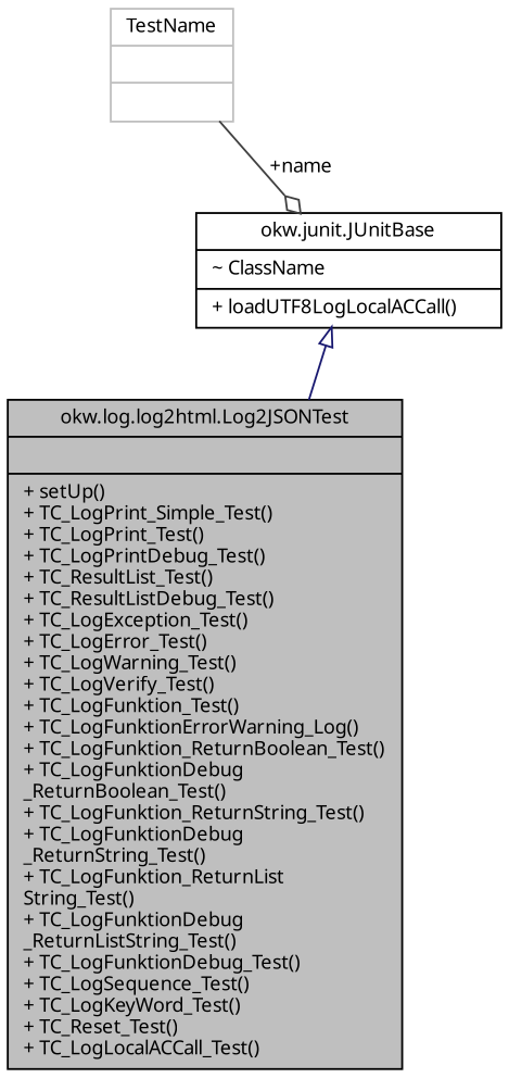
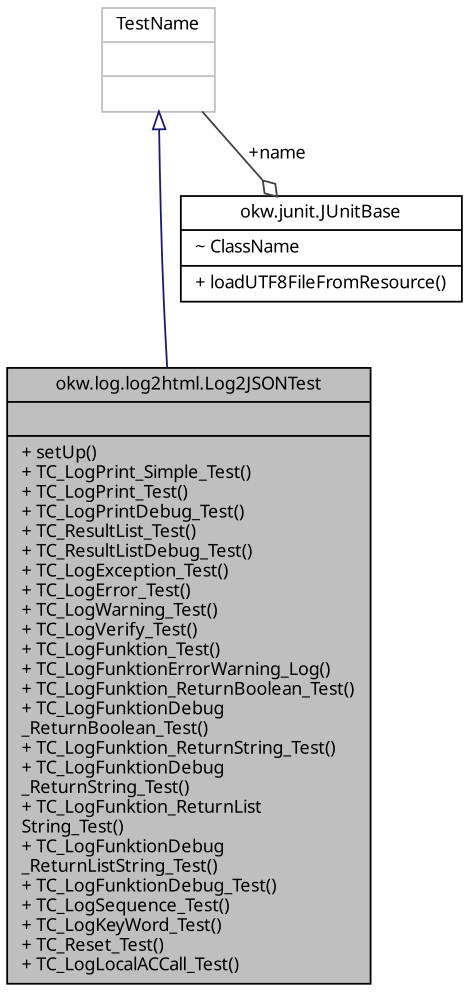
  digraph {
    fontname="Noto Sans"
    node [color=black fillcolor=white fontname="Noto Sans" fontsize=10 shape=record style=filled]
    edge [fontname="Noto Sans" fontsize=10 labelfontname=Helvetica labelfontsize=10 style=solid]
    n1 [fillcolor=grey75 fontcolor=black height=0.2 label="{okw.log.log2html.Log2JSONTest\n||+ setUp()\l+ TC_LogPrint_Simple_Test()\l+ TC_LogPrint_Test()\l+ TC_LogPrintDebug_Test()\l+ TC_ResultList_Test()\l+ TC_ResultListDebug_Test()\l+ TC_LogException_Test()\l+ TC_LogError_Test()\l+ TC_LogWarning_Test()\l+ TC_LogVerify_Test()\l+ TC_LogFunktion_Test()\l+ TC_LogFunktionErrorWarning_Log()\l+ TC_LogFunktion_ReturnBoolean_Test()\l+ TC_LogFunktionDebug\l_ReturnBoolean_Test()\l+ TC_LogFunktion_ReturnString_Test()\l+ TC_LogFunktionDebug\l_ReturnString_Test()\l+ TC_LogFunktion_ReturnList\lString_Test()\l+ TC_LogFunktionDebug\l_ReturnListString_Test()\l+ TC_LogFunktionDebug_Test()\l+ TC_LogSequence_Test()\l+ TC_LogKeyWord_Test()\l+ TC_Reset_Test()\l+ TC_LogLocalACCall_Test()\l}" width=0.4]
-   n2 [height=0.2 label="{okw.junit.JUnitBase\n|~ ClassName\l|+ loadUTF8LogLocalACCall()\l}" width=0.4]
+   n2 [height=0.2 label="{okw.junit.JUnitBase\n|~ ClassName\l|+ loadUTF8FileFromResource()\l}" width=0.4]
    n3 [color=grey75 height=0.2 label="{TestName\n||}" width=0.4]
-   n2 -> n1 [arrowtail=onormal color=midnightblue dir=back]
+   n3 -> n1 [arrowtail=onormal color=midnightblue dir=back]
    n3 -> n2 [arrowhead=odiamond color=grey25 label=" +name"]
  }
